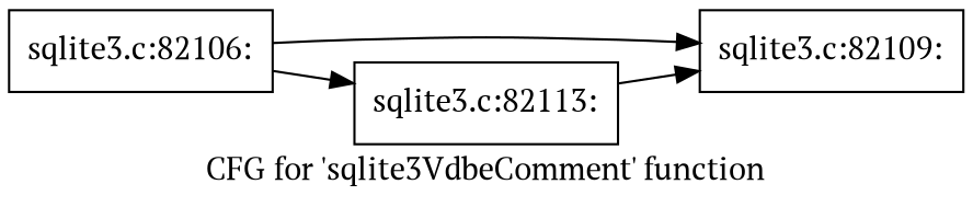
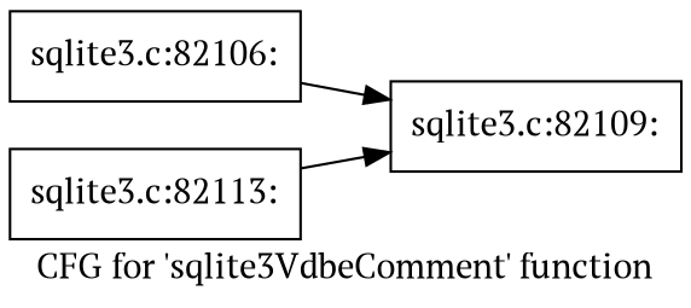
  digraph {
    fontname="PT Serif"
    label="CFG for 'sqlite3VdbeComment' function"
    rankdir=LR
    node [fontname="PT Serif" shape=record]
    edge [fontname="PT Serif"]
    n1 [label="{sqlite3.c:82106:}"]
    n2 [label="{sqlite3.c:82109:}"]
    n3 [label="{sqlite3.c:82113:}"]
    n1 -> n2
-   n1 -> n3
    n3 -> n2
  }
